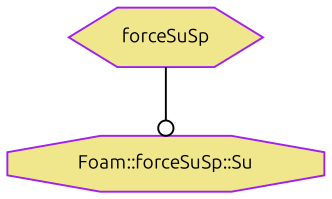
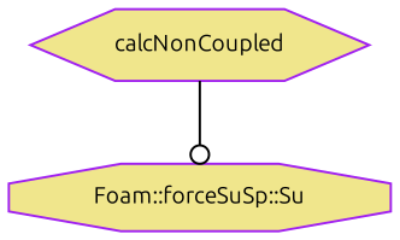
  digraph {
    rankdir=TB
    fontname=Ubuntu
    node [color=purple fillcolor=khaki fontname=Ubuntu fontsize=10 style=filled]
-   n1 [fontcolor=black height=0.2 label=forceSuSp shape=hexagon width=0.4]
+   n1 [fontcolor=black height=0.2 label=calcNonCoupled shape=hexagon width=0.4]
    n2 [height=0.2 label="Foam::forceSuSp::Su" shape=octagon width=0.4]
    n1 -> n2 [color=black fontname=Ubuntu fontsize=10 labelfontname=Helvetica labelfontsize=10 style=solid arrowhead=odot]
  }
